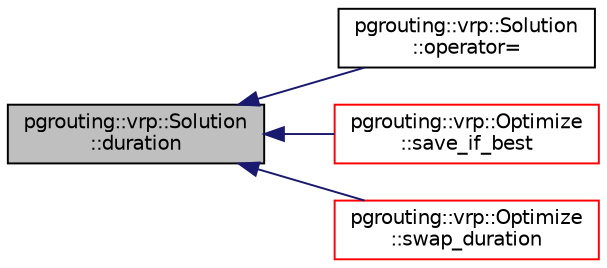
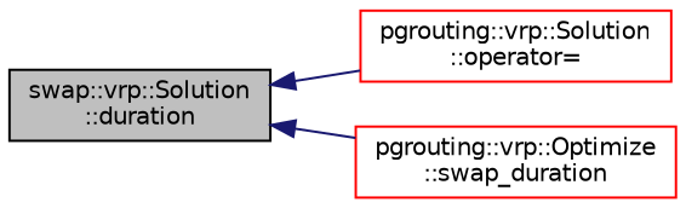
  digraph {
    rankdir=LR
    node [color=black fillcolor=white fontname=Helvetica fontsize=10 shape=record style=filled]
    edge [color=midnightblue dir=back fontname=Helvetica fontsize=10 labelfontname=Helvetica labelfontsize=10 style=solid]
-   n1 [fillcolor=grey75 fontcolor=black height=0.2 label="pgrouting::vrp::Solution\l::duration" width=0.4]
-   n2 [height=0.2 label="pgrouting::vrp::Solution\l::operator=" width=0.4]
-   n3 [color=red height=0.2 label="pgrouting::vrp::Optimize\l::save_if_best" width=0.4]
+   n1 [fillcolor=grey75 fontcolor=black height=0.2 label="swap::vrp::Solution\l::duration" width=0.4]
+   n2 [color=red height=0.2 label="pgrouting::vrp::Solution\l::operator=" width=0.4]
    n4 [color=red height=0.2 label="pgrouting::vrp::Optimize\l::swap_duration" width=0.4]
    n1 -> n2
-   n1 -> n3
    n1 -> n4
  }
